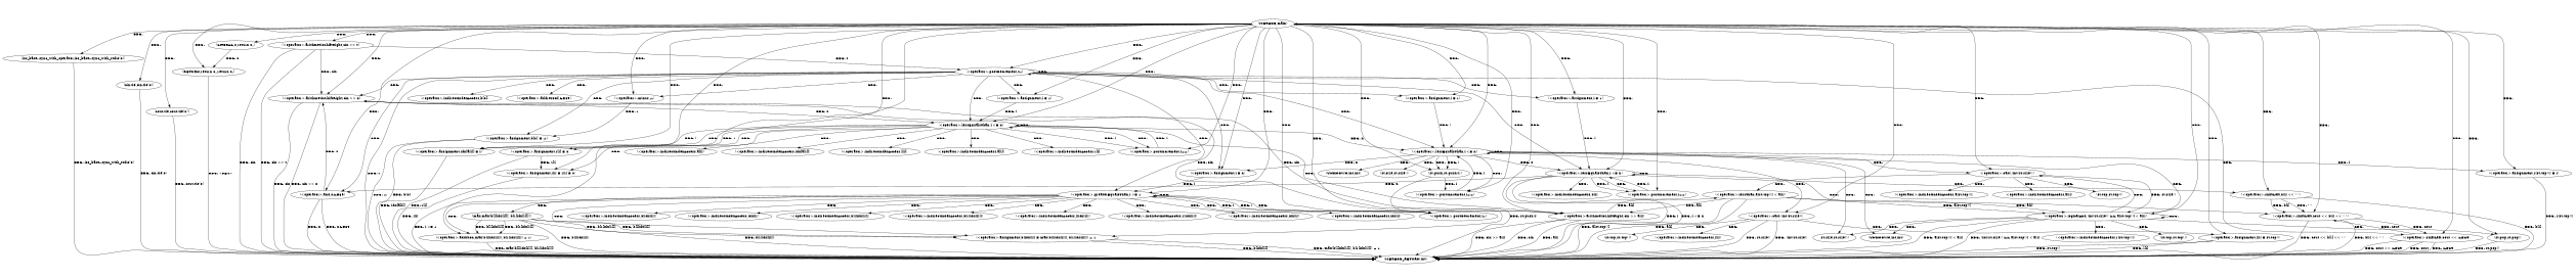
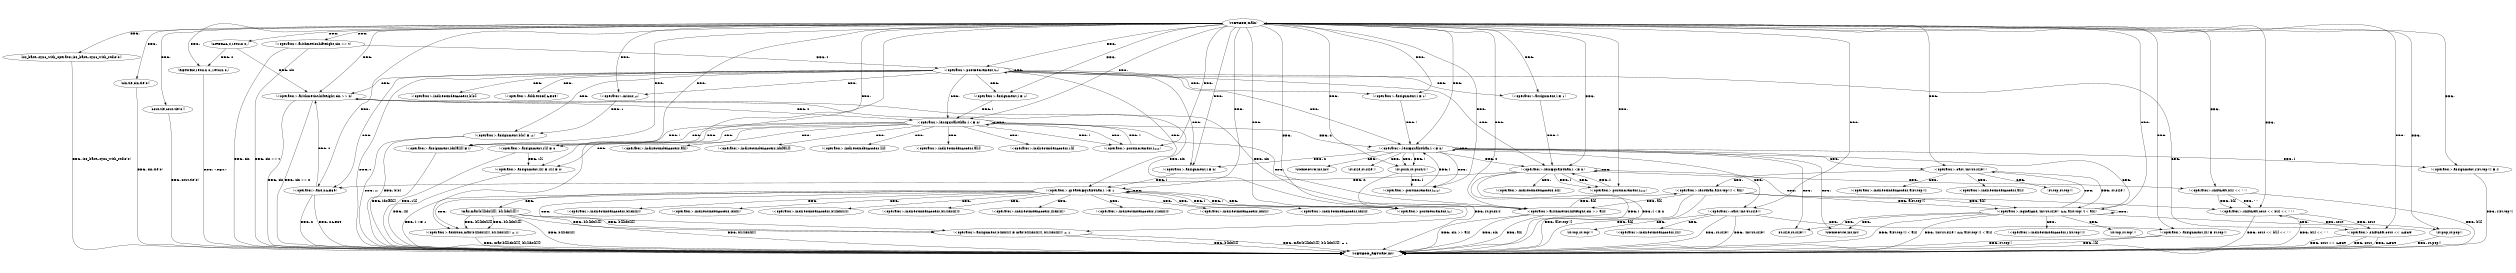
  digraph {
    n1 [label="(METHOD,main)"]
    n2 [label="(ios_base::sync_with_operator,ios_base::sync_with_stdio(0))"]
    n3 [label="(cin.tie,cin.tie(0))"]
    n4 [label="(cout.tie,cout.tie(0))"]
    n5 [label="(<operator>.arithmeticShiftRight,cin >> t)"]
    n6 [label="(RETURN,return 0;,return 0;)"]
    n7 [label="(<operator>.postDecrement,t--)"]
    n8 [label="(LITERAL,0,return 0;)"]
    n9 [label="(<operator>.arithmeticShiftRight,cin >> n)"]
    n10 [label="(<operator>.shiftLeft,cout << &#39)"]
    n11 [label="(<operator>.and,n&#39)"]
    n12 [label="(<operator>.assignment,i = 1)"]
    n13 [label="(<operator>.lessEqualsThan,i <= n)"]
    n14 [label="(<operator>.postIncrement,i++)"]
    n15 [label="(<operator>.assignment,i = 1)"]
    n16 [label="(<operator>.lessEqualsThan,i <= n)"]
    n17 [label="(<operator>.postIncrement,i++)"]
    n18 [label="(<operator>.assignment,i = n)"]
    n19 [label="(<operator>.greaterEqualsThan,i >= 1)"]
    n20 [label="(<operator>.postDecrement,i--)"]
    n21 [label="(<operator>.assignment,i = 1)"]
    n22 [label="(<operator>.lessEqualsThan,i <= n)"]
    n23 [label="(<operator>.postIncrement,i++)"]
    n24 [label="(<operator>.arithmeticShiftRight,cin >> a[i])"]
    n25 [label="(<operator>.assignment,idx[a[i]] = i)"]
    n26 [label="(<operator>.assignment,l[i] = r[i] = 0)"]
    n27 [label="(st.push,st.push(i))"]
    n28 [label="(<operator>.minus,-1)"]
    n29 [label="(<operator>.assignment,b[idx[i]] = max(b[l[idx[i]]], b[r[idx[i]]]) + 1)"]
    n30 [label="(<operator>.shiftLeft,cout << b[i] << \" \")"]
    n31 [label="(<operator>.cast,(int)st.size())"]
    n32 [label="(<operator>.assignment,r[i] = 0)"]
    n33 [label="(<operator>.assignment,r[st.top()] = i)"]
    n34 [label="(st.pop,st.pop())"]
    n35 [label="(<operator>.assignment,l[i] = st.top())"]
    n36 [label="(<operator>.addition,max(b[l[idx[i]]], b[r[idx[i]]]) + 1)"]
    n37 [label="(<operator>.shiftLeft,b[i] << \" \")"]
    n38 [label="(<operator>.cast,(int)st.size())"]
    n39 [label="(METHOD_RETURN,int)"]
    n40 [label="(<operator>.assignment,b[0] = -1)"]
    n41 [label="(<operator>.indirectIndexAccess,b[0])"]
    n42 [label="(<operator>.addressOf,&#39)"]
    n43 [label="(<operator>.indirectIndexAccess,a[i])"]
    n44 [label="(<operator>.indirectIndexAccess,idx[a[i]])"]
    n45 [label="(<operator>.indirectIndexAccess,l[i])"]
    n46 [label="(<operator>.indirectIndexAccess,a[i])"]
    n47 [label="(<operator>.indirectIndexAccess,r[i])"]
    n48 [label="(<operator>.logicalAnd,(int)st.size() && a[st.top()] < a[i])"]
    n49 [label="(UNKNOWN,int,int)"]
    n50 [label="(st.size,st.size())"]
    n51 [label="(UNKNOWN,int,int)"]
    n52 [label="(st.size,st.size())"]
    n53 [label="(max,max(b[l[idx[i]]], b[r[idx[i]]]))"]
    n54 [label="(<operator>.indirectIndexAccess,b[idx[i]])"]
    n55 [label="(<operator>.indirectIndexAccess,idx[i])"]
    n56 [label="(<operator>.indirectIndexAccess,b[l[idx[i]]])"]
    n57 [label="(<operator>.indirectIndexAccess,b[r[idx[i]]])"]
    n58 [label="(<operator>.indirectIndexAccess,l[idx[i]])"]
    n59 [label="(<operator>.indirectIndexAccess,r[idx[i]])"]
    n60 [label="(<operator>.indirectIndexAccess,idx[i])"]
    n61 [label="(<operator>.indirectIndexAccess,idx[i])"]
    n62 [label="(<operator>.indirectIndexAccess,b[i])"]
    n63 [label="(<operator>.lessThan,a[st.top()] < a[i])"]
    n64 [label="(<operator>.indirectIndexAccess,l[i])"]
    n65 [label="(st.top,st.top())"]
    n66 [label="(<operator>.indirectIndexAccess,a[st.top()])"]
    n67 [label="(<operator>.indirectIndexAccess,a[i])"]
    n68 [label="(st.top,st.top())"]
    n69 [label="(<operator>.indirectIndexAccess,r[st.top()])"]
    n70 [label="(st.top,st.top())"]
    n1 -> n2 [label="DDG: "]
    n1 -> n3 [label="DDG: "]
    n1 -> n4 [label="DDG: "]
    n1 -> n5 [label="DDG: "]
    n1 -> n6 [label="DDG: "]
    n1 -> n7 [label="DDG: "]
    n1 -> n8 [label="DDG: "]
    n1 -> n9 [label="DDG: "]
    n1 -> n10 [label="DDG: "]
    n1 -> n11 [label="DDG: "]
    n1 -> n12 [label="DDG: "]
    n1 -> n13 [label="DDG: "]
    n1 -> n14 [label="DDG: "]
    n1 -> n15 [label="DDG: "]
    n1 -> n16 [label="DDG: "]
    n1 -> n17 [label="DDG: "]
    n1 -> n18 [label="DDG: "]
    n1 -> n19 [label="DDG: "]
    n1 -> n20 [label="DDG: "]
    n1 -> n21 [label="DDG: "]
    n1 -> n22 [label="DDG: "]
    n1 -> n23 [label="DDG: "]
    n1 -> n24 [label="DDG: "]
    n1 -> n25 [label="DDG: "]
    n1 -> n26 [label="DDG: "]
    n1 -> n27 [label="DDG: "]
    n1 -> n28 [label="DDG: "]
    n1 -> n29 [label="DDG: "]
    n1 -> n30 [label="DDG: "]
    n1 -> n31 [label="DDG: "]
    n1 -> n32 [label="DDG: "]
    n1 -> n33 [label="DDG: "]
    n1 -> n34 [label="DDG: "]
    n1 -> n35 [label="DDG: "]
-   n1 -> n36 [label="DDG: 1"]
+   n1 -> n36 [label="DDG: "]
    n1 -> n37 [label="DDG: "]
    n1 -> n38 [label="DDG: "]
    n2 -> n39 [label="DDG: ios_base::sync_with_stdio(0)"]
    n3 -> n39 [label="DDG: cin.tie(0)"]
    n4 -> n39 [label="DDG: cout.tie(0)"]
    n5 -> n7 [label="DDG: t"]
-   n5 -> n9 [label="DDG: cin"]
+   n8 -> n9 [label="DDG: cin"]
    n5 -> n39 [label="DDG: cin"]
    n5 -> n39 [label="DDG: cin >> t"]
    n6 -> n39 [label="DDG: <RET>"]
    n7 -> n7 [label="CDG: "]
    n7 -> n9 [label="CDG: "]
    n7 -> n10 [label="CDG: "]
    n7 -> n11 [label="CDG: "]
    n7 -> n12 [label="CDG: "]
    n7 -> n13 [label="CDG: "]
    n7 -> n15 [label="CDG: "]
    n7 -> n16 [label="CDG: "]
    n7 -> n18 [label="CDG: "]
    n7 -> n19 [label="CDG: "]
    n7 -> n21 [label="CDG: "]
    n7 -> n22 [label="CDG: "]
    n7 -> n28 [label="CDG: "]
    n7 -> n39 [label="DDG: t"]
    n7 -> n40 [label="CDG: "]
    n7 -> n41 [label="CDG: "]
    n7 -> n42 [label="CDG: "]
    n8 -> n6 [label="DDG: 0"]
    n9 -> n13 [label="DDG: n"]
    n9 -> n24 [label="DDG: cin"]
    n9 -> n39 [label="DDG: cin"]
    n9 -> n39 [label="DDG: cin >> n"]
    n10 -> n30 [label="DDG: cout"]
    n10 -> n39 [label="DDG: cout"]
    n10 -> n39 [label="DDG: &#39"]
    n10 -> n39 [label="DDG: cout << &#39"]
    n11 -> n9 [label="DDG: n"]
    n11 -> n39 [label="DDG: n"]
    n11 -> n39 [label="DDG: n&#39"]
    n12 -> n13 [label="DDG: i"]
    n13 -> n13 [label="CDG: "]
    n13 -> n14 [label="DDG: i"]
    n13 -> n14 [label="CDG: "]
    n13 -> n16 [label="DDG: n"]
    n13 -> n24 [label="CDG: "]
    n13 -> n25 [label="DDG: i"]
    n13 -> n25 [label="CDG: "]
    n13 -> n26 [label="CDG: "]
    n13 -> n32 [label="CDG: "]
    n13 -> n43 [label="CDG: "]
    n13 -> n44 [label="CDG: "]
    n13 -> n45 [label="CDG: "]
    n13 -> n46 [label="CDG: "]
    n13 -> n47 [label="CDG: "]
    n14 -> n13 [label="DDG: i"]
    n15 -> n16 [label="DDG: i"]
    n16 -> n16 [label="CDG: "]
    n16 -> n17 [label="CDG: "]
    n16 -> n18 [label="DDG: n"]
    n16 -> n22 [label="DDG: n"]
    n16 -> n27 [label="DDG: i"]
    n16 -> n27 [label="CDG: "]
    n16 -> n31 [label="CDG: "]
    n16 -> n33 [label="DDG: i"]
    n16 -> n38 [label="CDG: "]
    n16 -> n48 [label="CDG: "]
    n16 -> n49 [label="CDG: "]
    n16 -> n50 [label="CDG: "]
    n16 -> n51 [label="CDG: "]
    n16 -> n52 [label="CDG: "]
    n17 -> n16 [label="DDG: i"]
    n18 -> n19 [label="DDG: i"]
    n19 -> n19 [label="CDG: "]
    n19 -> n20 [label="DDG: i"]
    n19 -> n20 [label="CDG: "]
    n19 -> n29 [label="CDG: "]
    n19 -> n36 [label="CDG: "]
    n19 -> n39 [label="DDG: i >= 1"]
    n19 -> n53 [label="CDG: "]
    n19 -> n54 [label="DDG: "]
    n19 -> n55 [label="CDG: "]
    n19 -> n56 [label="CDG: "]
    n19 -> n57 [label="CDG: "]
    n19 -> n58 [label="CDG: "]
    n19 -> n59 [label="CDG: "]
    n19 -> n60 [label="CDG: "]
    n19 -> n61 [label="CDG: "]
    n20 -> n19 [label="DDG: i"]
    n21 -> n22 [label="DDG: i"]
    n22 -> n11 [label="DDG: n"]
    n22 -> n22 [label="CDG: "]
    n22 -> n23 [label="DDG: i"]
    n22 -> n23 [label="CDG: "]
    n22 -> n30 [label="CDG: "]
    n22 -> n37 [label="CDG: "]
    n22 -> n39 [label="DDG: i"]
    n22 -> n39 [label="DDG: i <= n"]
    n22 -> n62 [label="CDG: "]
    n23 -> n22 [label="DDG: i"]
    n24 -> n9 [label="DDG: cin"]
    n24 -> n39 [label="DDG: cin"]
    n24 -> n39 [label="DDG: a[i]"]
    n24 -> n39 [label="DDG: cin >> a[i]"]
    n24 -> n63 [label="DDG: a[i]"]
    n25 -> n39 [label="DDG: idx[a[i]]"]
    n26 -> n39 [label="DDG: l[i]"]
    n27 -> n17 [label="DDG: i"]
    n27 -> n39 [label="DDG: st.push(i)"]
    n28 -> n40 [label="DDG: 1"]
    n29 -> n39 [label="DDG: b[idx[i]]"]
    n29 -> n39 [label="DDG: max(b[l[idx[i]]], b[r[idx[i]]]) + 1"]
    n30 -> n10 [label="DDG: cout"]
    n30 -> n39 [label="DDG: b[i] << \" \""]
    n30 -> n39 [label="DDG: cout << b[i] << \" \""]
    n31 -> n35 [label="CDG: "]
    n31 -> n39 [label="DDG: st.size()"]
    n31 -> n39 [label="DDG: (int)st.size()"]
    n31 -> n64 [label="CDG: "]
    n31 -> n65 [label="CDG: "]
    n32 -> n26 [label="DDG: r[i]"]
    n32 -> n39 [label="DDG: r[i]"]
    n33 -> n39 [label="DDG: r[st.top()]"]
    n34 -> n39 [label="DDG: st.pop()"]
    n35 -> n39 [label="DDG: l[i]"]
    n35 -> n39 [label="DDG: st.top()"]
    n36 -> n39 [label="DDG: max(b[l[idx[i]]], b[r[idx[i]]])"]
    n37 -> n30 [label="DDG: \" \""]
    n37 -> n30 [label="DDG: b[i]"]
    n37 -> n39 [label="DDG: b[i]"]
    n38 -> n48 [label="DDG: st.size()"]
    n38 -> n63 [label="CDG: "]
    n38 -> n66 [label="CDG: "]
    n38 -> n67 [label="CDG: "]
    n38 -> n68 [label="CDG: "]
    n40 -> n39 [label="DDG: b[0]"]
    n40 -> n39 [label="DDG: -1"]
    n48 -> n1 [label="CDG: "]
    n48 -> n34 [label="CDG: "]
    n48 -> n38 [label="CDG: "]
    n48 -> n39 [label="DDG: a[st.top()] < a[i]"]
    n48 -> n39 [label="DDG: (int)st.size() && a[st.top()] < a[i]"]
    n48 -> n48 [label="CDG: "]
    n48 -> n51 [label="CDG: "]
    n48 -> n52 [label="CDG: "]
    n48 -> n69 [label="CDG: "]
    n48 -> n70 [label="CDG: "]
    n53 -> n29 [label="DDG: b[l[idx[i]]]"]
    n53 -> n29 [label="DDG: b[r[idx[i]]]"]
    n53 -> n36 [label="DDG: b[l[idx[i]]]"]
    n53 -> n36 [label="DDG: b[r[idx[i]]]"]
    n53 -> n39 [label="DDG: b[l[idx[i]]]"]
    n53 -> n39 [label="DDG: b[r[idx[i]]]"]
    n63 -> n24 [label="DDG: a[i]"]
    n63 -> n39 [label="DDG: a[st.top()]"]
    n63 -> n39 [label="DDG: a[i]"]
    n63 -> n48 [label="DDG: a[st.top()]"]
    n63 -> n48 [label="DDG: a[i]"]
  }
